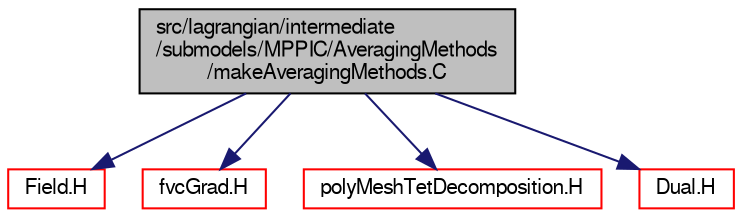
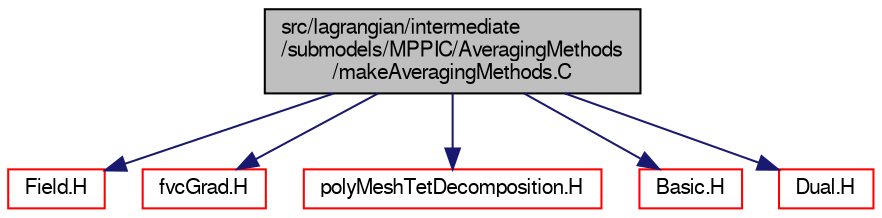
  digraph {
    node [color=red fontname=FreeSans fontsize=10 shape=record]
    edge [color=midnightblue fontname=FreeSans fontsize=10 labelfontname=FreeSans labelfontsize=10 style=solid]
    n1 [color=black fillcolor=grey75 fontcolor=black height=0.2 label="src/lagrangian/intermediate\l/submodels/MPPIC/AveragingMethods\l/makeAveragingMethods.C" style=filled width=0.4]
    n2 [height=0.2 label="Field.H" width=0.4]
    n3 [height=0.2 label="fvcGrad.H" width=0.4]
    n4 [height=0.2 label="polyMeshTetDecomposition.H" width=0.4]
+   n5 [height=0.2 label="Basic.H" width=0.4]
    n6 [height=0.2 label="Dual.H" width=0.4]
    n1 -> n2
    n1 -> n3
    n1 -> n4
+   n1 -> n5
    n1 -> n6
  }
